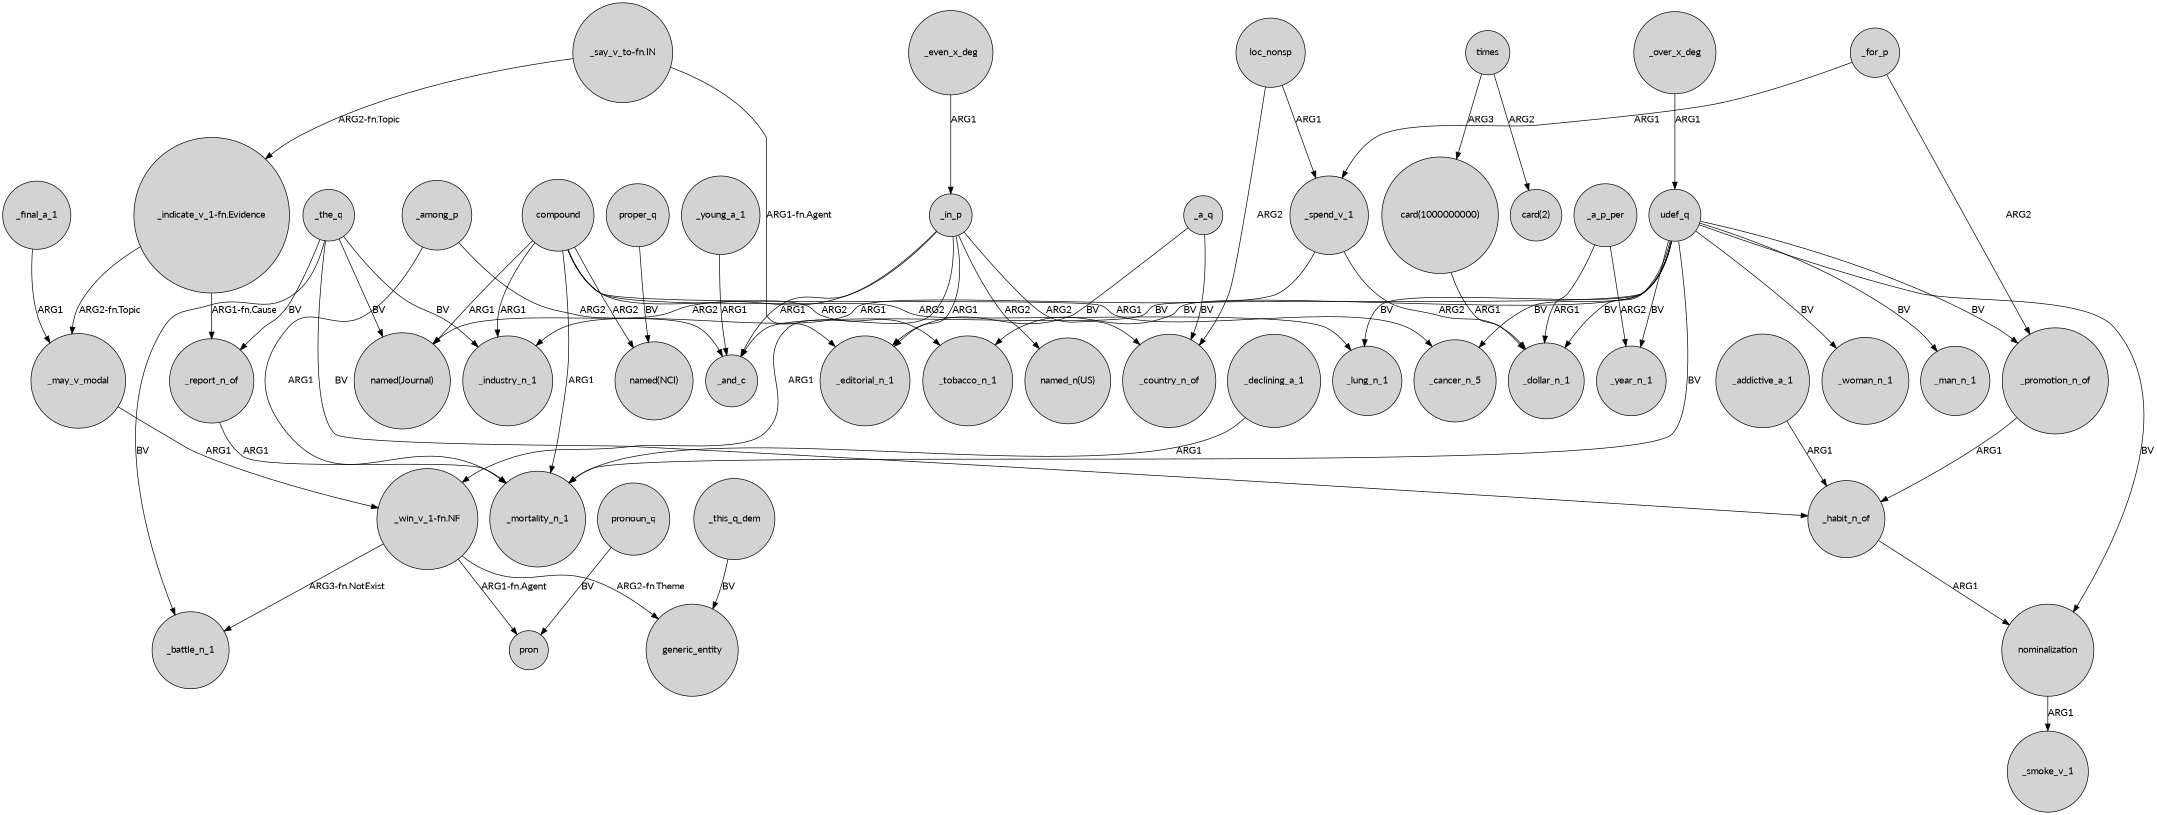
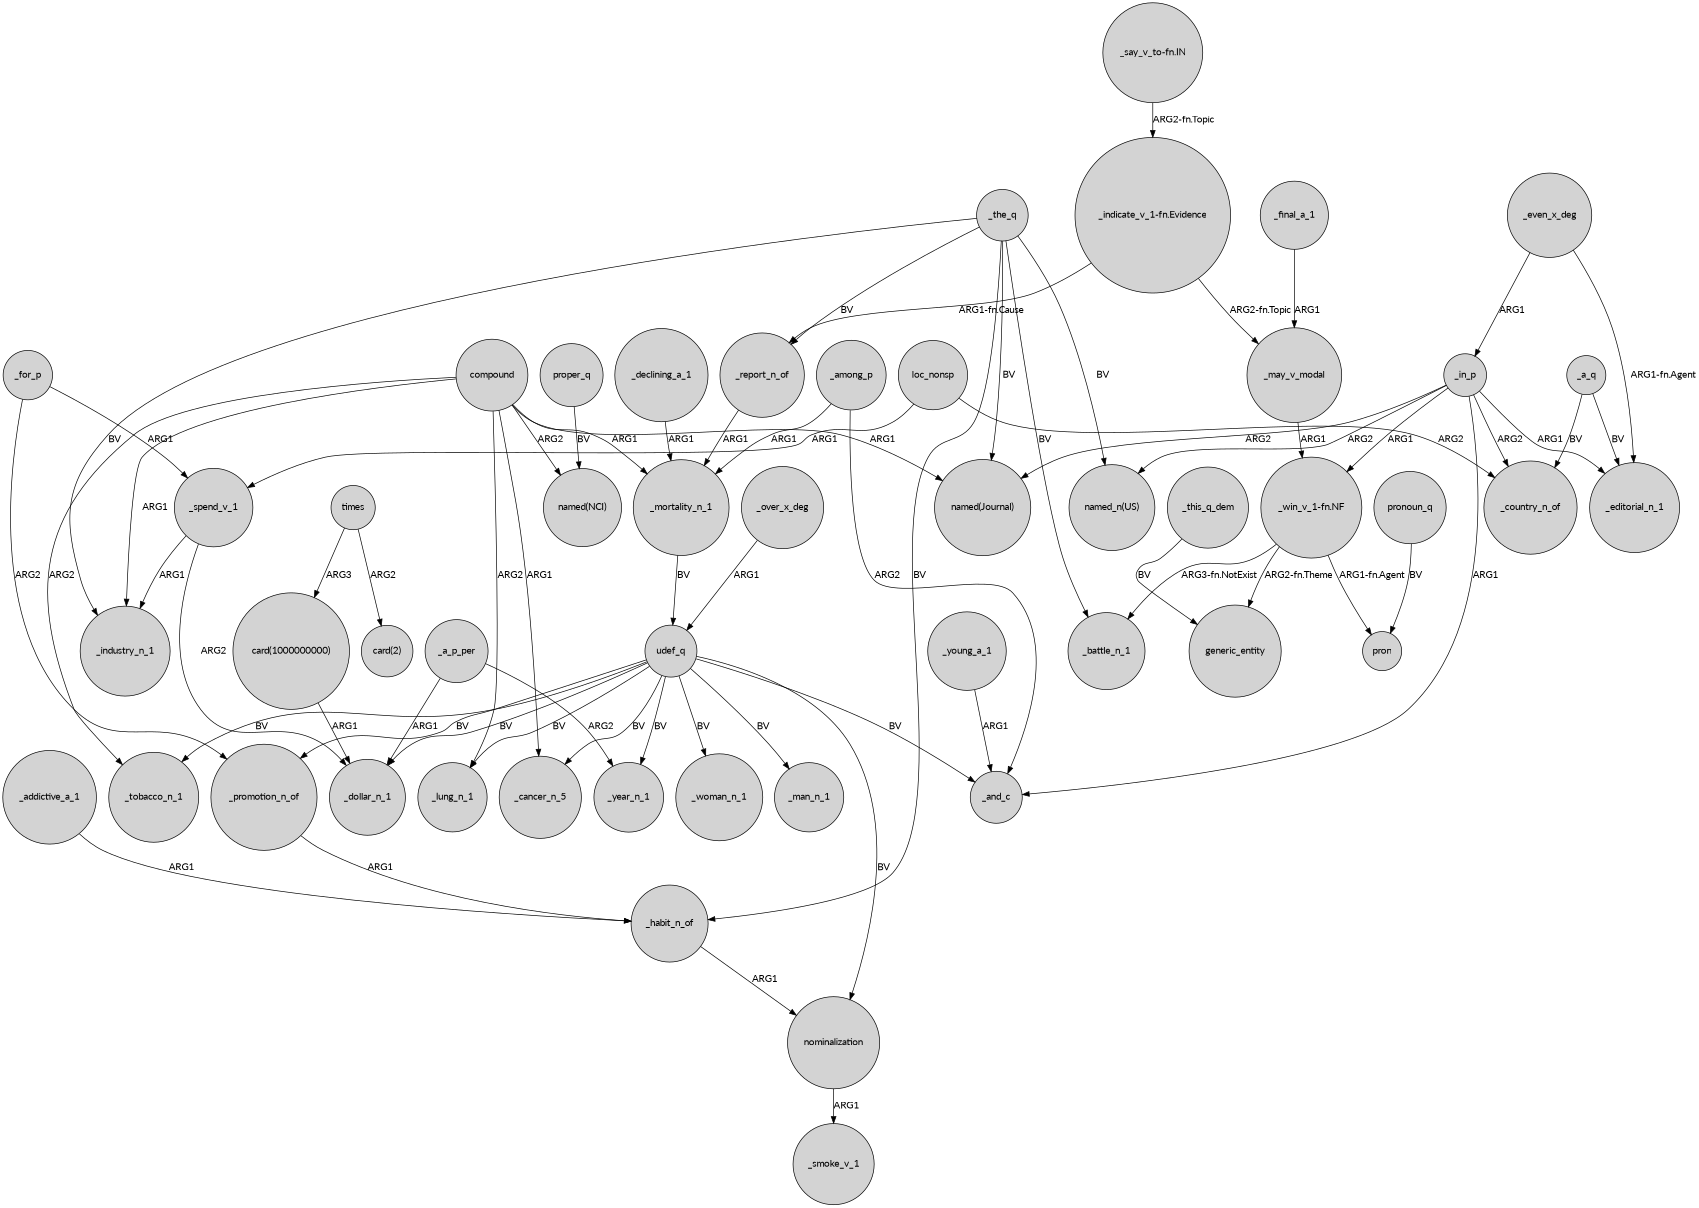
  digraph {
    fontname=Lato
    node [fontname=Lato shape=circle style=filled]
    edge [fontname=Lato]
    _final_a_1
    _may_v_modal
    "_win_v_1-fn.NF"
    _battle_n_1
    generic_entity
    pron
    udef_q
    _lung_n_1
    n9 [label=_cancer_n_5]
    _tobacco_n_1
    _woman_n_1
    _mortality_n_1
    _year_n_1
    nominalization
    _dollar_n_1
    _and_c
    _promotion_n_of
    _man_n_1
    _smoke_v_1
    _habit_n_of
    _in_p
    _editorial_n_1
    "named(Journal)"
    _country_n_of
    "named_n(US)"
    compound
    _industry_n_1
    "named(NCI)"
    "_indicate_v_1-fn.Evidence"
    _report_n_of
    _the_q
    _among_p
    loc_nonsp
    _spend_v_1
    _a_p_per
    "_say_v_to-fn.IN"
    _declining_a_1
    _over_x_deg
    proper_q
    times
    "card(1000000000)"
    "card(2)"
    _addictive_a_1
    pronoun_q
    _this_q_dem
    _a_q
    _even_x_deg
    _young_a_1
    _for_p
    _final_a_1 -> _may_v_modal [label=ARG1]
    _may_v_modal -> "_win_v_1-fn.NF" [label=ARG1]
    "_win_v_1-fn.NF" -> _battle_n_1 [label="ARG3-fn.NotExist"]
    "_win_v_1-fn.NF" -> generic_entity [label="ARG2-fn.Theme"]
    "_win_v_1-fn.NF" -> pron [label="ARG1-fn.Agent"]
    udef_q -> _lung_n_1 [label=BV]
    udef_q -> n9 [label=BV]
    udef_q -> _tobacco_n_1 [label=BV]
    udef_q -> _woman_n_1 [label=BV]
-   udef_q -> _mortality_n_1 [label=BV]
+   _mortality_n_1 -> udef_q [label=BV]
    udef_q -> _year_n_1 [label=BV]
    udef_q -> nominalization [label=BV]
    udef_q -> _dollar_n_1 [label=BV]
    udef_q -> _and_c [label=BV]
    udef_q -> _promotion_n_of [label=BV]
    udef_q -> _man_n_1 [label=BV]
    nominalization -> _smoke_v_1 [label=ARG1]
    _promotion_n_of -> _habit_n_of [label=ARG1]
    _habit_n_of -> nominalization [label=ARG1]
    _in_p -> "_win_v_1-fn.NF" [label=ARG1]
    _in_p -> _and_c [label=ARG1]
    _in_p -> _editorial_n_1 [label=ARG1]
    _in_p -> "named(Journal)" [label=ARG2]
    _in_p -> _country_n_of [label=ARG2]
    _in_p -> "named_n(US)" [label=ARG2]
    compound -> _lung_n_1 [label=ARG2]
    compound -> n9 [label=ARG1]
    compound -> _tobacco_n_1 [label=ARG2]
    compound -> _mortality_n_1 [label=ARG1]
    compound -> "named(Journal)" [label=ARG1]
    compound -> _industry_n_1 [label=ARG1]
    compound -> "named(NCI)" [label=ARG2]
    "_indicate_v_1-fn.Evidence" -> _may_v_modal [label="ARG2-fn.Topic"]
    "_indicate_v_1-fn.Evidence" -> _report_n_of [label="ARG1-fn.Cause"]
    _report_n_of -> _mortality_n_1 [label=ARG1]
    _the_q -> _battle_n_1 [label=BV]
    _the_q -> _habit_n_of [label=BV]
    _the_q -> "named(Journal)" [label=BV]
+   _the_q -> "named_n(US)" [label=BV]
    _the_q -> _industry_n_1 [label=BV]
    _the_q -> _report_n_of [label=BV]
    _among_p -> _mortality_n_1 [label=ARG1]
    _among_p -> _and_c [label=ARG2]
    loc_nonsp -> _country_n_of [label=ARG2]
    loc_nonsp -> _spend_v_1 [label=ARG1]
    _spend_v_1 -> _dollar_n_1 [label=ARG2]
    _spend_v_1 -> _industry_n_1 [label=ARG1]
    _a_p_per -> _year_n_1 [label=ARG2]
    _a_p_per -> _dollar_n_1 [label=ARG1]
-   "_say_v_to-fn.IN" -> _editorial_n_1 [label="ARG1-fn.Agent"]
+   _even_x_deg -> _editorial_n_1 [label="ARG1-fn.Agent"]
    "_say_v_to-fn.IN" -> "_indicate_v_1-fn.Evidence" [label="ARG2-fn.Topic"]
    _declining_a_1 -> _mortality_n_1 [label=ARG1]
    _over_x_deg -> udef_q [label=ARG1]
    proper_q -> "named(NCI)" [label=BV]
    times -> "card(1000000000)" [label=ARG3]
    times -> "card(2)" [label=ARG2]
    "card(1000000000)" -> _dollar_n_1 [label=ARG1]
    _addictive_a_1 -> _habit_n_of [label=ARG1]
    pronoun_q -> pron [label=BV]
    _this_q_dem -> generic_entity [label=BV]
    _a_q -> _editorial_n_1 [label=BV]
    _a_q -> _country_n_of [label=BV]
    _even_x_deg -> _in_p [label=ARG1]
    _young_a_1 -> _and_c [label=ARG1]
    _for_p -> _promotion_n_of [label=ARG2]
    _for_p -> _spend_v_1 [label=ARG1]
  }
